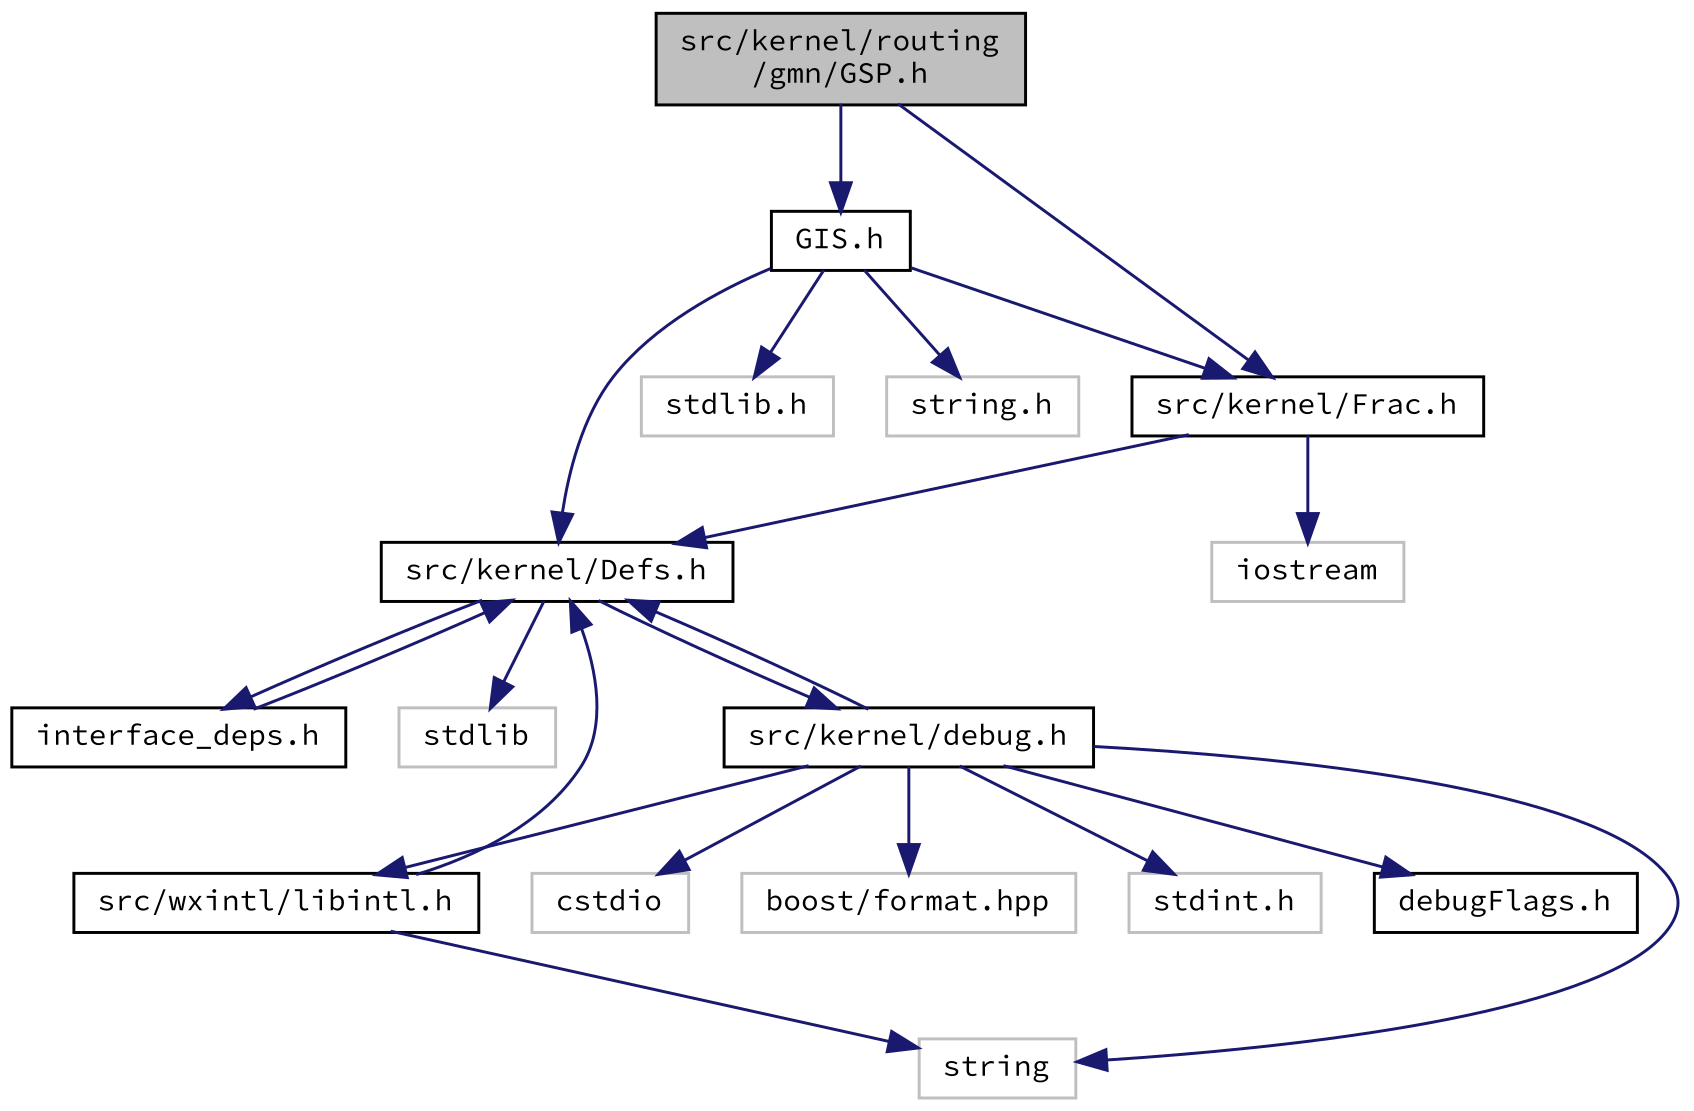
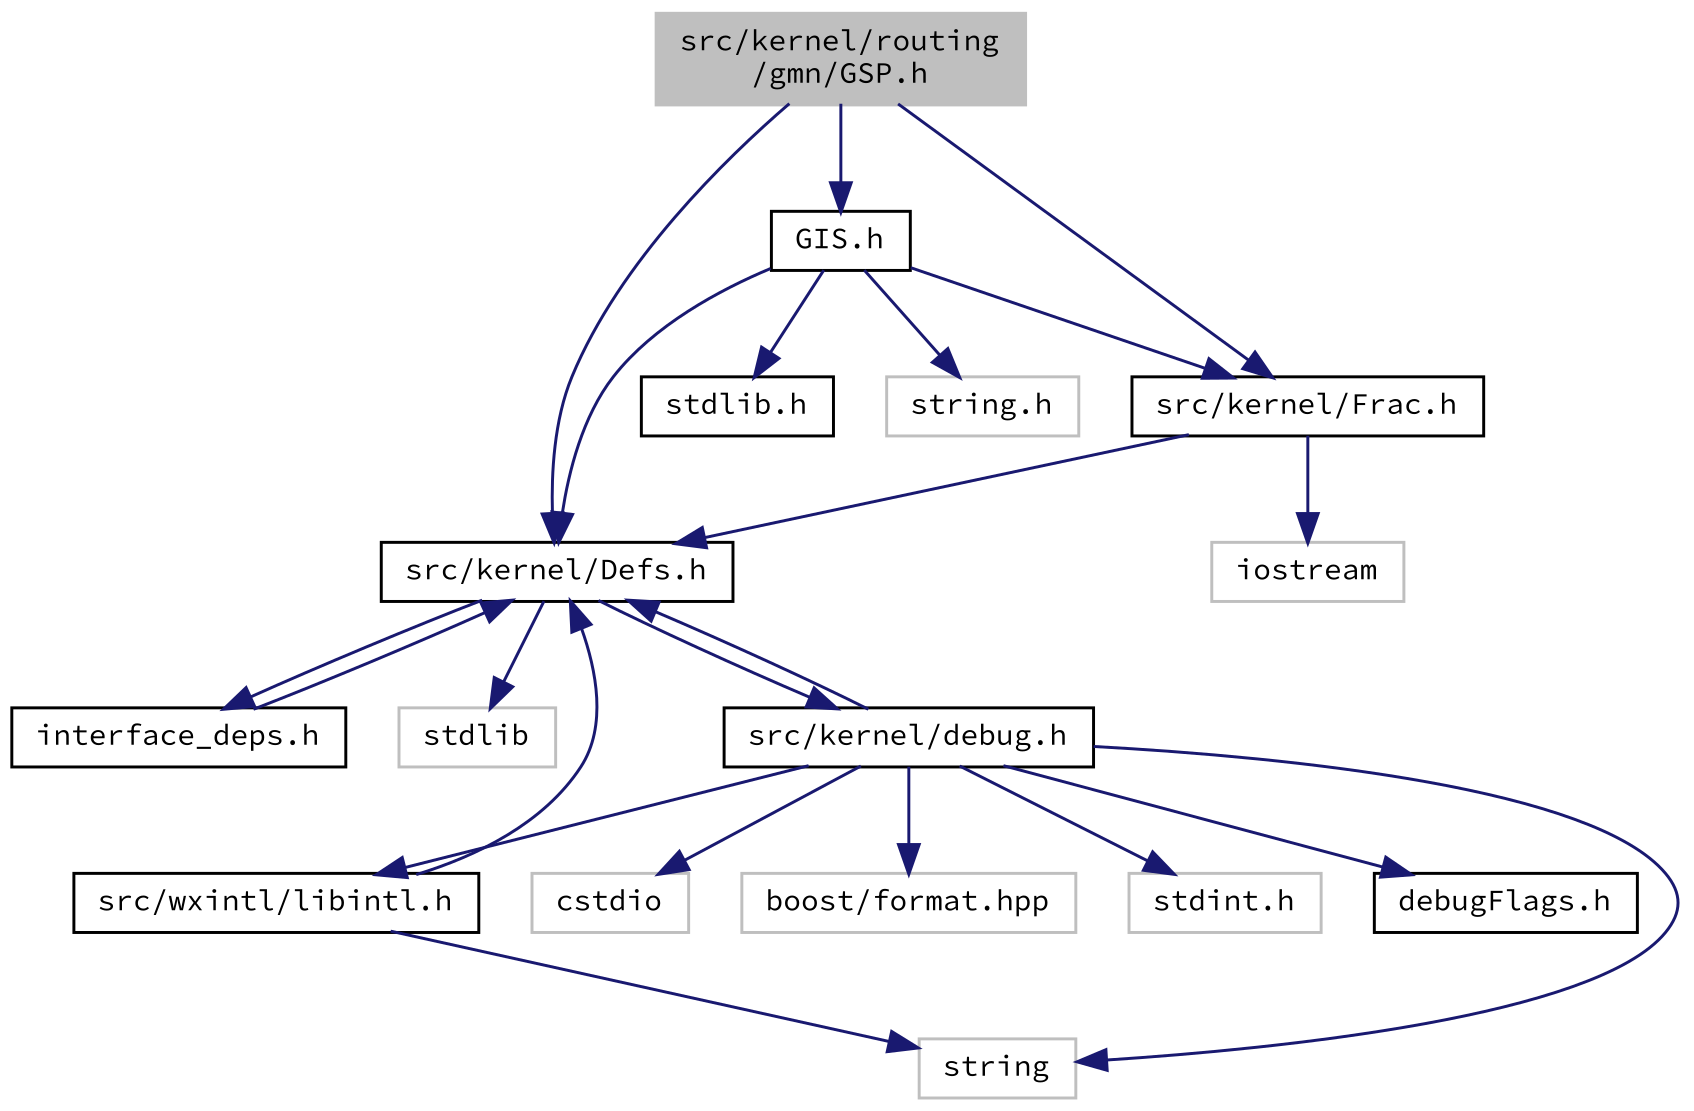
  digraph {
    fontname="Source Code Pro"
    node [color=black fillcolor=white fontname="Source Code Pro" fontsize=10 shape=record style=filled]
    edge [color=midnightblue fontname="Source Code Pro" fontsize=10 labelfontname=Sans labelfontsize=10 style=solid]
-   n1 [fillcolor=grey75 fontcolor=black height=0.2 label="src/kernel/routing\l/gmn/GSP.h" width=0.4]
+   n1 [color=grey75 fillcolor=grey75 fontcolor=black height=0.2 label="src/kernel/routing\l/gmn/GSP.h" width=0.4]
    n2 [height=0.2 label="src/kernel/Defs.h" width=0.4]
    n3 [height=0.2 label="src/kernel/Frac.h" width=0.4]
    n4 [height=0.2 label="GIS.h" width=0.4]
    n5 [height=0.2 label="interface_deps.h" width=0.4]
    n6 [color=grey75 height=0.2 label=stdlib width=0.4]
    n7 [height=0.2 label="src/kernel/debug.h" width=0.4]
    n8 [color=grey75 height=0.2 label=iostream width=0.4]
    n9 [color=grey75 height=0.2 label="string.h" width=0.4]
-   n10 [color=grey75 height=0.2 label="stdlib.h" width=0.4]
+   n10 [height=0.2 label="stdlib.h" width=0.4]
    n11 [height=0.2 label="src/wxintl/libintl.h" width=0.4]
    n12 [color=grey75 height=0.2 label=string width=0.4]
    n13 [color=grey75 height=0.2 label=cstdio width=0.4]
    n14 [color=grey75 height=0.2 label="boost/format.hpp" width=0.4]
    n15 [color=grey75 height=0.2 label="stdint.h" width=0.4]
    n16 [height=0.2 label="debugFlags.h" width=0.4]
+   n1 -> n2
    n1 -> n3
    n1 -> n4
    n2 -> n5
    n2 -> n6
    n2 -> n7
    n3 -> n2
    n3 -> n8
    n4 -> n2
    n4 -> n3
    n4 -> n9
    n4 -> n10
    n5 -> n2
    n7 -> n2
    n7 -> n11
    n7 -> n12
    n7 -> n13
    n7 -> n14
    n7 -> n15
    n7 -> n16
    n11 -> n2
    n11 -> n12
  }
